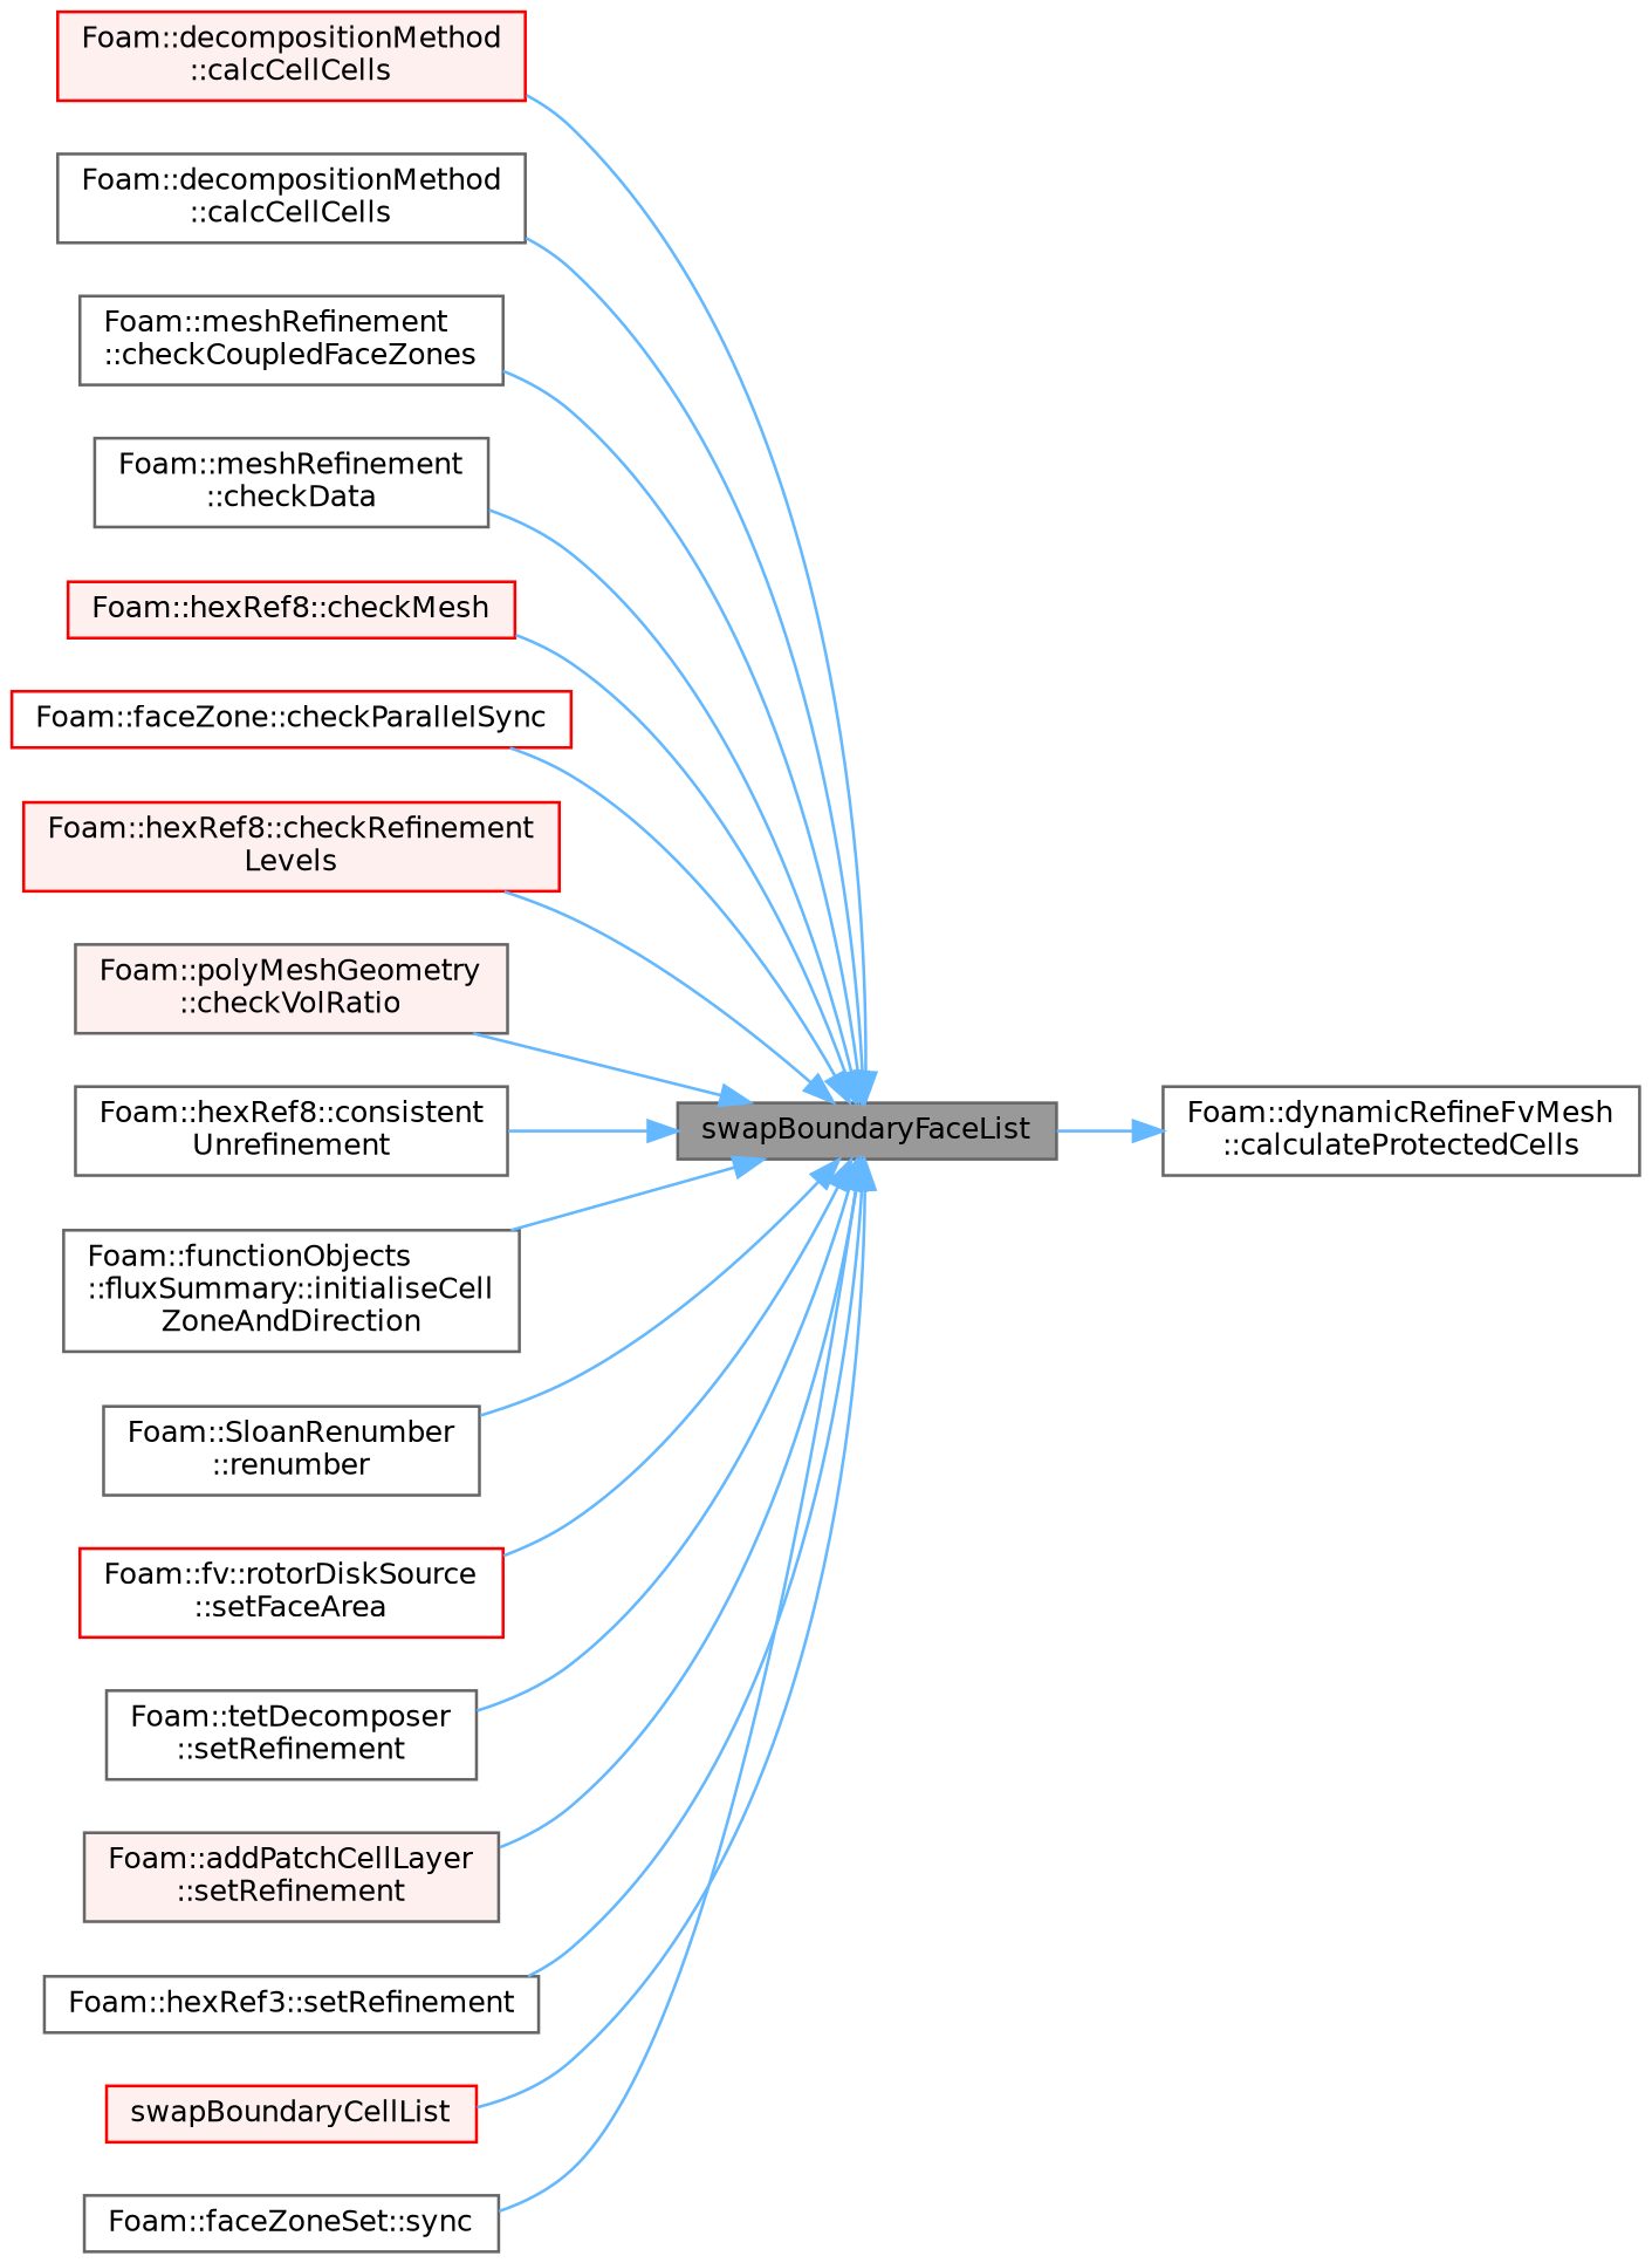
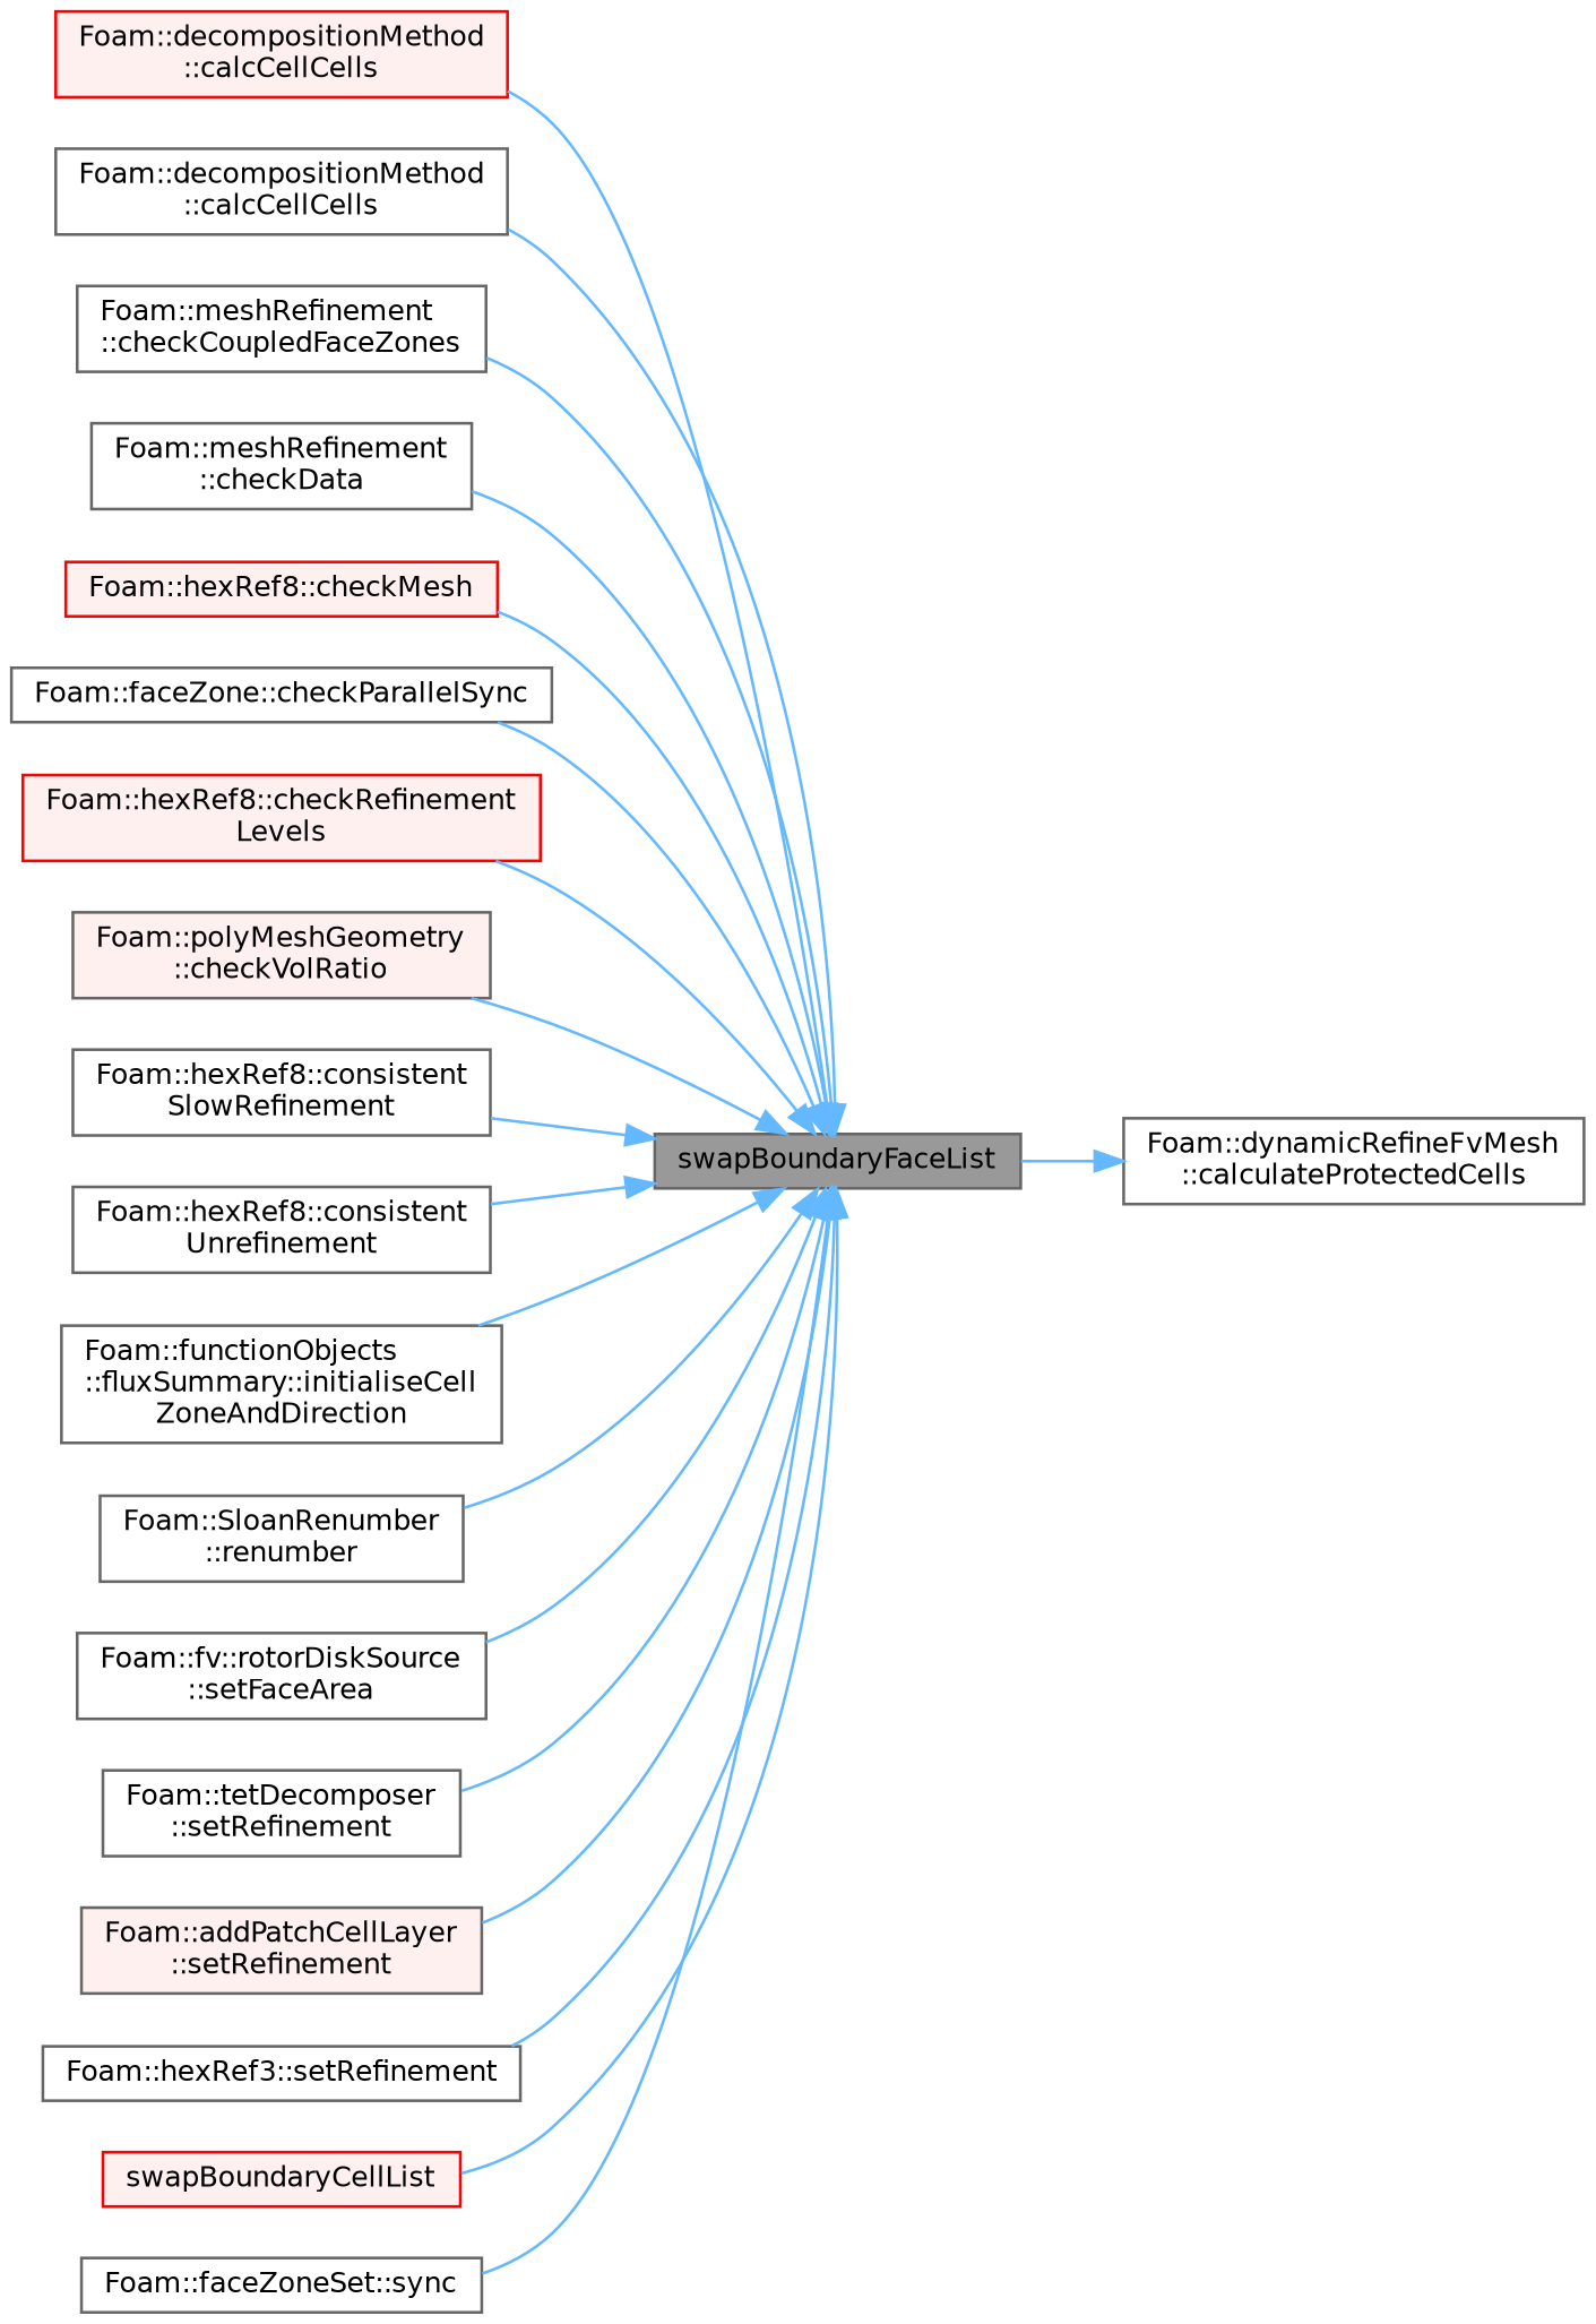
  digraph {
    rankdir=RL
    node [color=grey40 fillcolor=white fontname=Helvetica fontsize=10 shape=box style=filled]
    edge [color=steelblue1 dir=back fontname=Helvetica fontsize=10 labelfontname=Helvetica labelfontsize=10 style=solid]
    n1 [color=gray40 fillcolor=grey60 fontcolor=black height=0.2 label=swapBoundaryFaceList width=0.4]
    n2 [color=red fillcolor="#FFF0F0" height=0.2 label="Foam::decompositionMethod\l::calcCellCells" width=0.4]
    n3 [height=0.2 label="Foam::decompositionMethod\l::calcCellCells" width=0.4]
    n4 [height=0.2 label="Foam::meshRefinement\l::checkCoupledFaceZones" width=0.4]
    n5 [height=0.2 label="Foam::meshRefinement\l::checkData" width=0.4]
    n6 [color=red fillcolor="#FFF0F0" height=0.2 label="Foam::hexRef8::checkMesh" width=0.4]
-   n7 [color=red height=0.2 label="Foam::faceZone::checkParallelSync" width=0.4]
+   n7 [height=0.2 label="Foam::faceZone::checkParallelSync" width=0.4]
    n8 [color=red fillcolor="#FFF0F0" height=0.2 label="Foam::hexRef8::checkRefinement\lLevels" width=0.4]
    n9 [fillcolor="#FFF0F0" height=0.2 label="Foam::polyMeshGeometry\l::checkVolRatio" width=0.4]
+   n10 [height=0.2 label="Foam::hexRef8::consistent\lSlowRefinement" width=0.4]
    n11 [height=0.2 label="Foam::hexRef8::consistent\lUnrefinement" width=0.4]
    n12 [height=0.2 label="Foam::functionObjects\l::fluxSummary::initialiseCell\lZoneAndDirection" width=0.4]
    n13 [height=0.2 label="Foam::SloanRenumber\l::renumber" width=0.4]
-   n14 [color=red height=0.2 label="Foam::fv::rotorDiskSource\l::setFaceArea" width=0.4]
+   n14 [height=0.2 label="Foam::fv::rotorDiskSource\l::setFaceArea" width=0.4]
    n15 [height=0.2 label="Foam::tetDecomposer\l::setRefinement" width=0.4]
    n16 [fillcolor="#FFF0F0" height=0.2 label="Foam::addPatchCellLayer\l::setRefinement" width=0.4]
    n17 [height=0.2 label="Foam::hexRef3::setRefinement" width=0.4]
    n18 [color=red fillcolor="#FFF0F0" height=0.2 label=swapBoundaryCellList width=0.4]
    n19 [height=0.2 label="Foam::faceZoneSet::sync" width=0.4]
    n20 [height=0.2 label="Foam::dynamicRefineFvMesh\l::calculateProtectedCells" width=0.4]
    n1 -> n2
    n1 -> n3
    n1 -> n4
    n1 -> n5
    n1 -> n6
    n1 -> n7
    n1 -> n8
    n1 -> n9
+   n1 -> n10
    n1 -> n11
    n1 -> n12
    n1 -> n13
    n1 -> n14
    n1 -> n15
    n1 -> n16
    n1 -> n17
    n1 -> n18
    n1 -> n19
    n20 -> n1
  }
